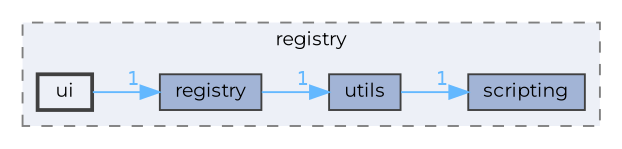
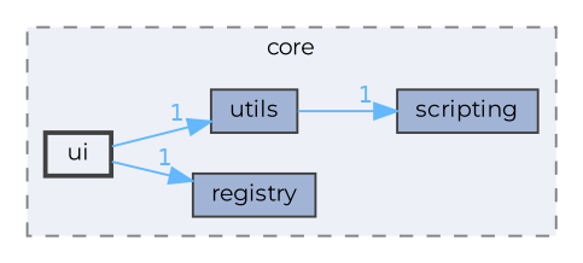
  digraph {
    compound=true
    fontname=Montserrat
    rankdir=LR
    node [color=grey25 fillcolor="#a2b4d6" fontname=Montserrat fontsize=10 shape=box style=filled]
    edge [color=steelblue1 fontcolor=steelblue1 fontname=Montserrat fontsize=10 headlabel=1 labeldistance=1.5 labelfontname=Helvetica labelfontsize=10]
    n1 [height=0.2 label=scripting width=0.4]
    n2 [height=0.2 label=registry width=0.4]
    n3 [height=0.2 label=utils width=0.4]
    n4 [fillcolor="#edf0f7" height=0.2 label=ui style="filled,bold" width=0.4]
    subgraph cluster_1 {
      bgcolor="#edf0f7"
      fontsize=10
-     label=registry
+     label=core
      pencolor=grey50
      style="filled,dashed"
      n1
      n2
      n3
      n4
    }
    n3 -> n1
    n4 -> n2
-   n2 -> n3
+   n4 -> n3
  }
